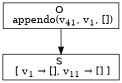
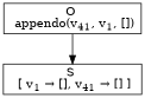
  digraph {
    rankdir=TB
    node [fillcolor=white shape=box style=filled]
    n1 [label=<O <BR/> appendo(v<SUB>41</SUB>, v<SUB>1</SUB>, [])>]
-   n2 [label=<S <BR/>  [ v<SUB>1</SUB> &rarr; [], v<SUB>11</SUB> &rarr; [] ] >]
+   n2 [label=<S <BR/>  [ v<SUB>1</SUB> &rarr; [], v<SUB>41</SUB> &rarr; [] ] >]
    n1 -> n2
  }
